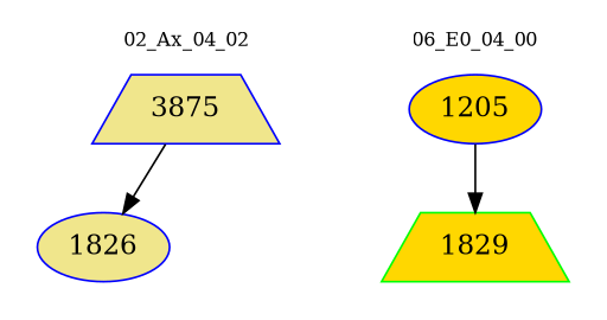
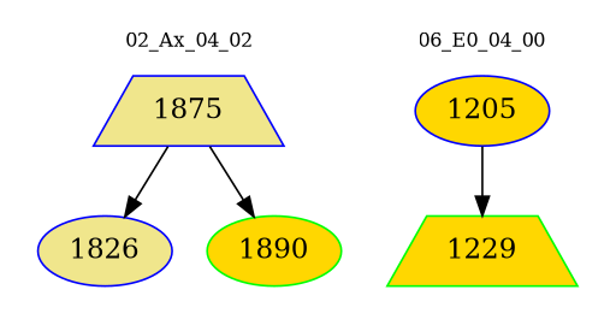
  digraph {
    node [color=blue fillcolor=gold shape=ellipse style=filled]
    edge [color=black]
-   n1 [fillcolor=khaki label=3875 shape=trapezium]
+   n1 [fillcolor=khaki label=1875 shape=trapezium]
    n2 [fillcolor=khaki label=1826]
+   n3 [color=green label=1890]
    n4 [label=1205]
-   n5 [color=green label=1829 shape=trapezium]
+   n5 [color=green label=1229 shape=trapezium]
    subgraph cluster_1 {
      color=white
      fontsize=10
      label="02_Ax_04_02"
      n1
      n2
+     n3
    }
    subgraph cluster_2 {
      color=white
      fontsize=10
      label="06_E0_04_00"
      n4
      n5
    }
    n1 -> n2
+   n1 -> n3
    n4 -> n5
  }
